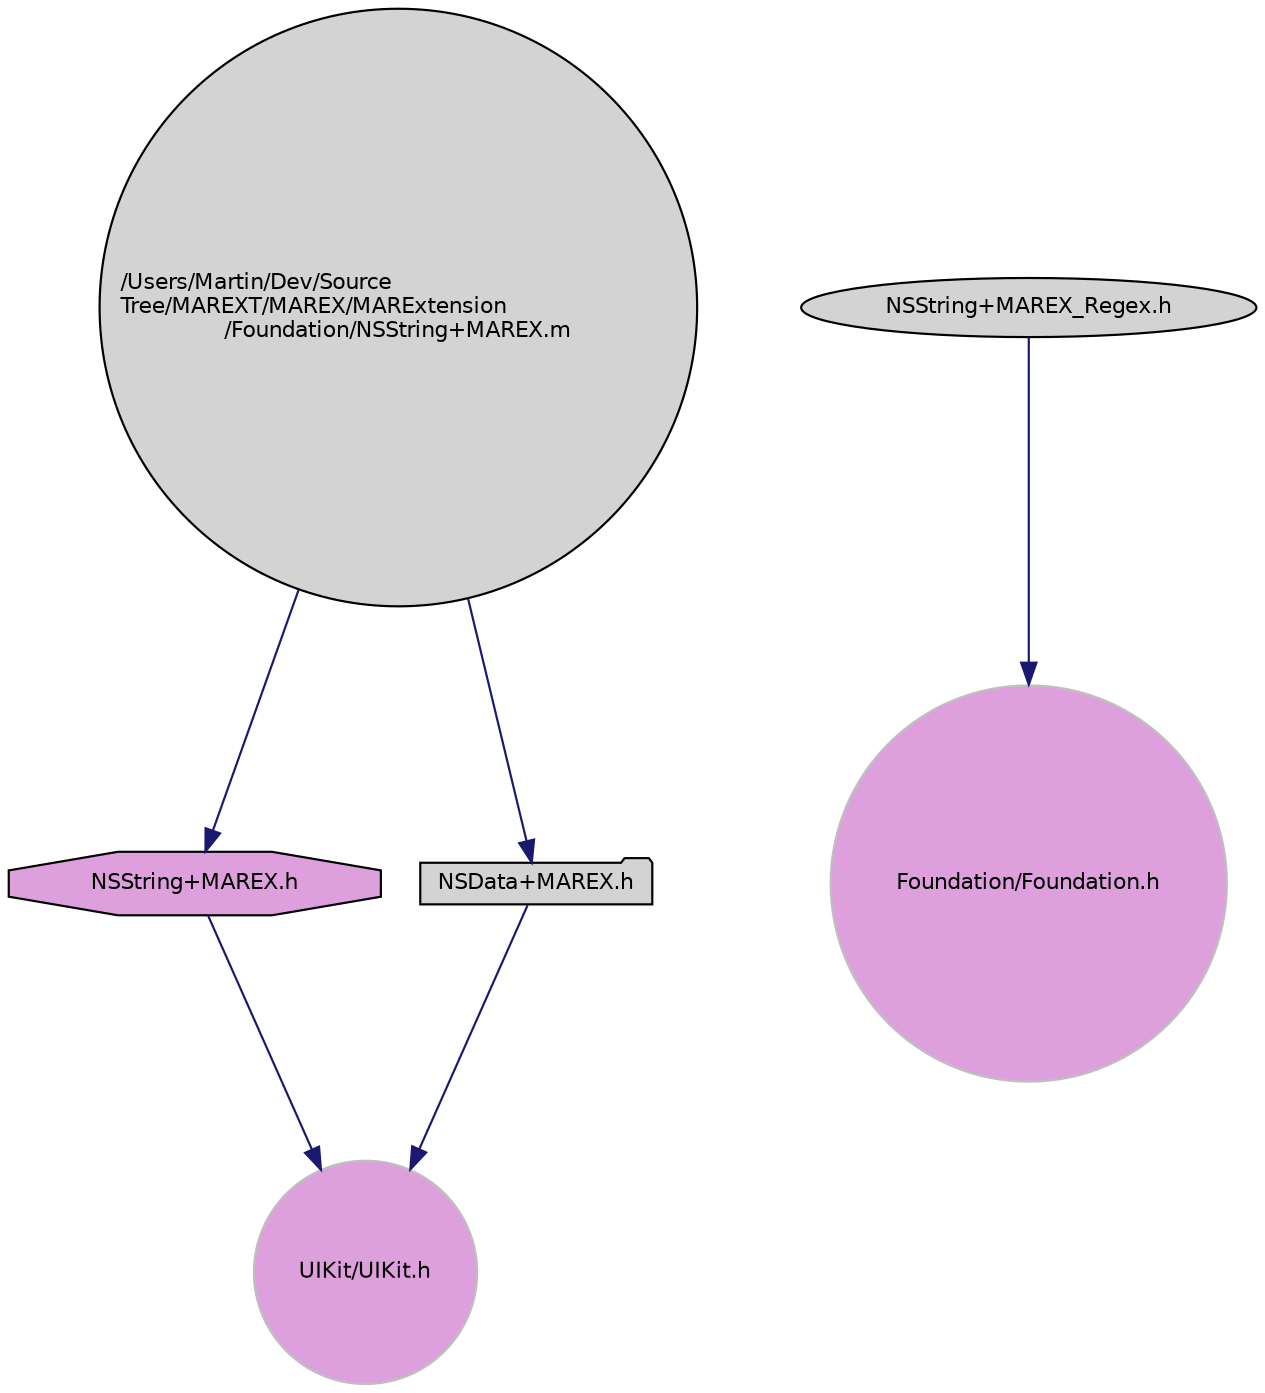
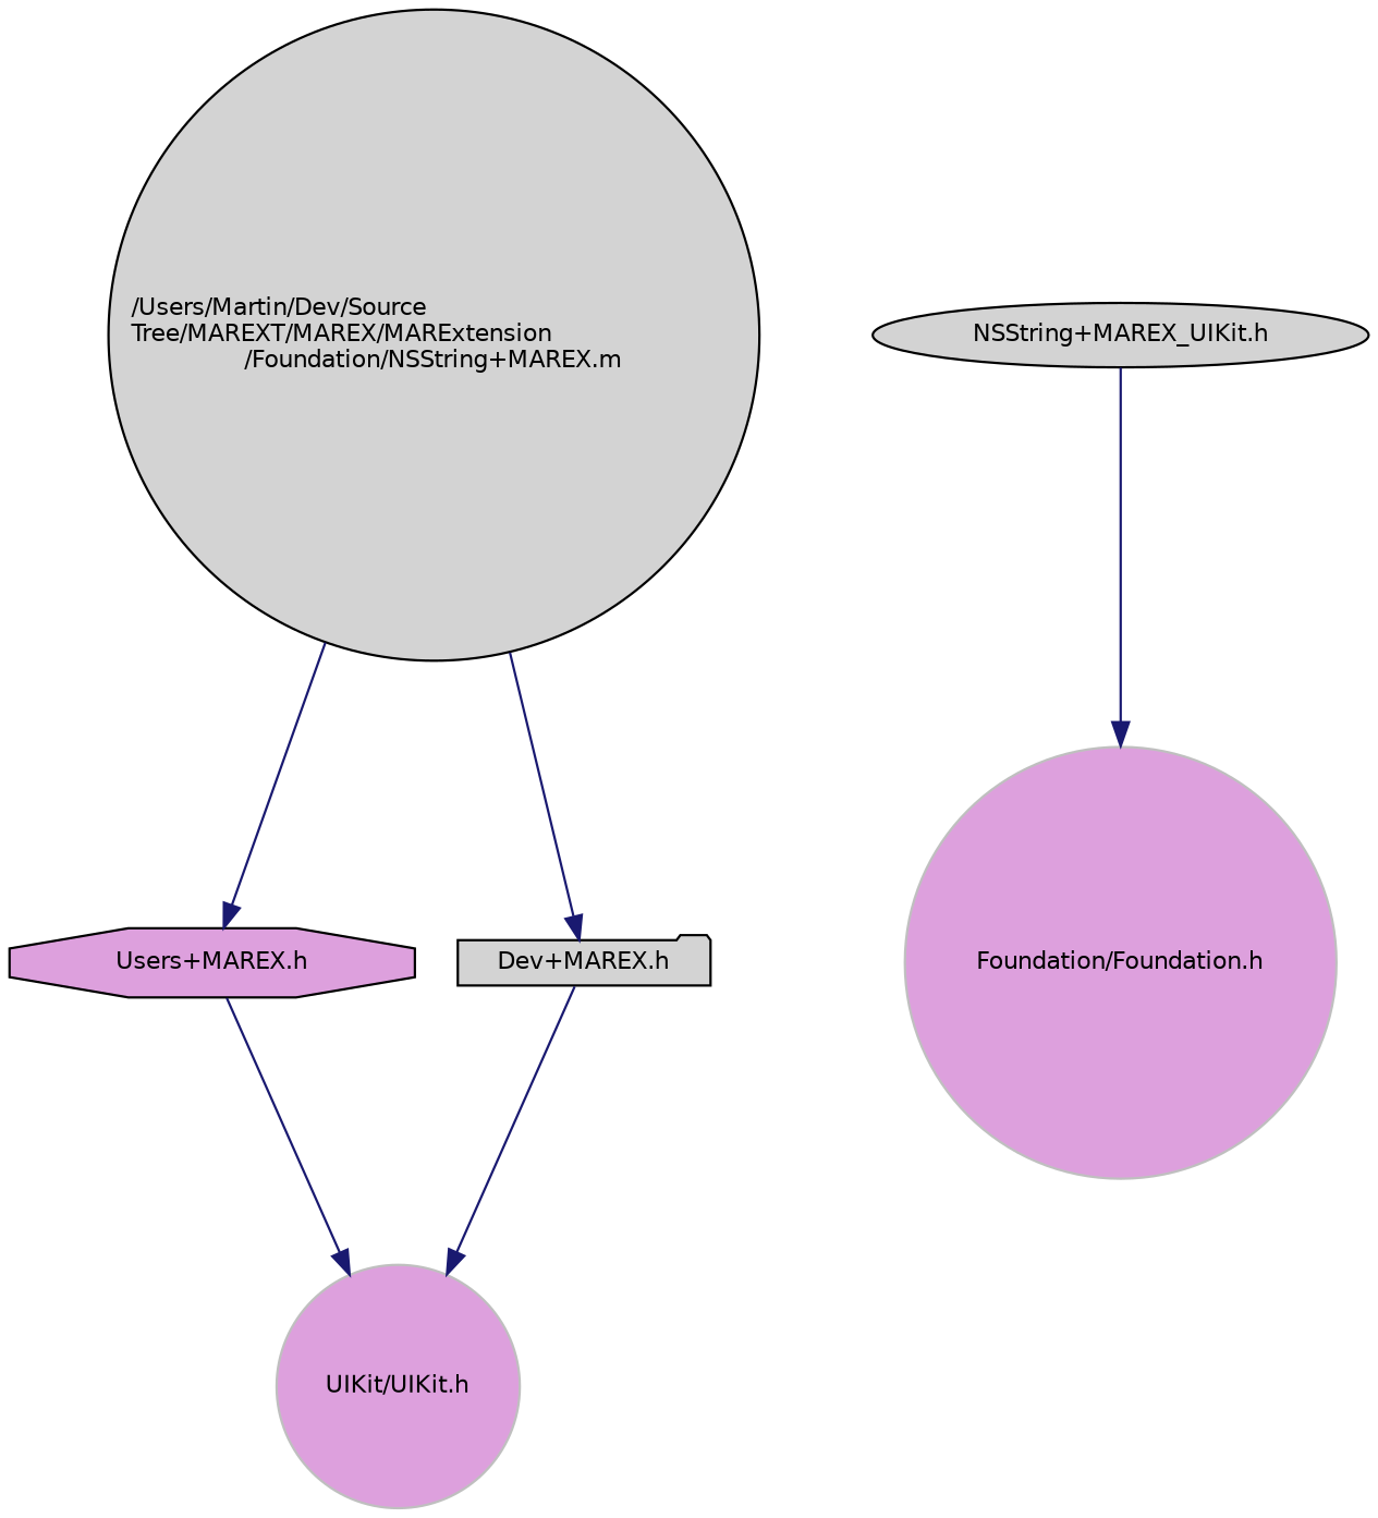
  digraph {
    node [color=black fillcolor=lightgrey fontname=Helvetica fontsize=10 shape=circle style=filled]
    edge [color=midnightblue fontname=Helvetica fontsize=10 labelfontname=Helvetica labelfontsize=10 style=solid]
    n1 [fontcolor=black height=0.2 label="/Users/Martin/Dev/Source\lTree/MAREXT/MAREX/MARExtension\l/Foundation/NSString+MAREX.m" width=0.4]
-   n2 [fillcolor=plum height=0.2 label="NSString+MAREX.h" shape=octagon width=0.4]
-   n3 [height=0.2 label="NSData+MAREX.h" shape=folder width=0.4]
+   n2 [fillcolor=plum height=0.2 label="Users+MAREX.h" shape=octagon width=0.4]
+   n3 [height=0.2 label="Dev+MAREX.h" shape=folder width=0.4]
    n4 [color=grey75 fillcolor=plum height=0.2 label="UIKit/UIKit.h" width=0.4]
-   n5 [height=0.2 label="NSString+MAREX_Regex.h" shape=ellipse width=0.4]
+   n5 [height=0.2 label="NSString+MAREX_UIKit.h" shape=ellipse width=0.4]
    n6 [color=grey75 fillcolor=plum height=0.2 label="Foundation/Foundation.h" width=0.4]
    n1 -> n2
    n1 -> n3
    n2 -> n4
    n3 -> n4
    n5 -> n6
  }
